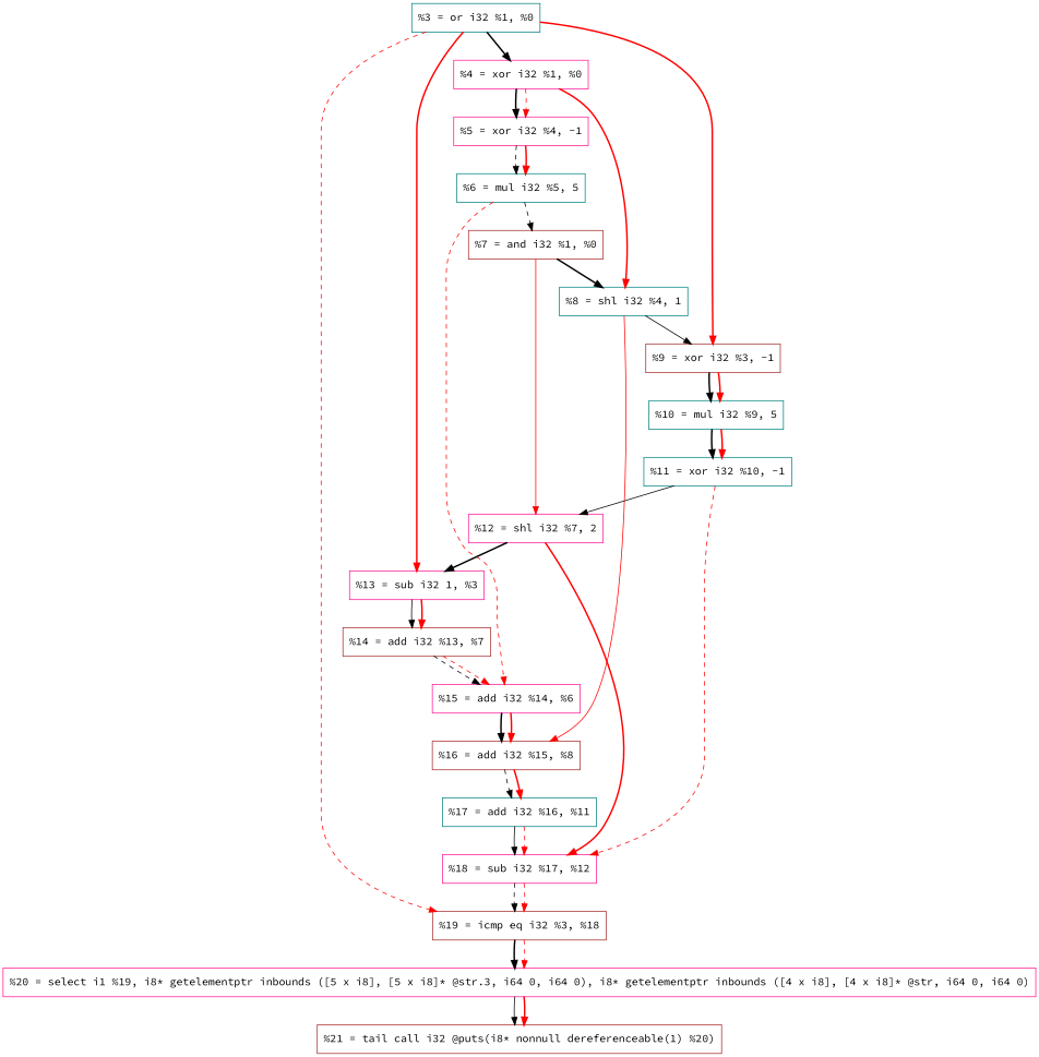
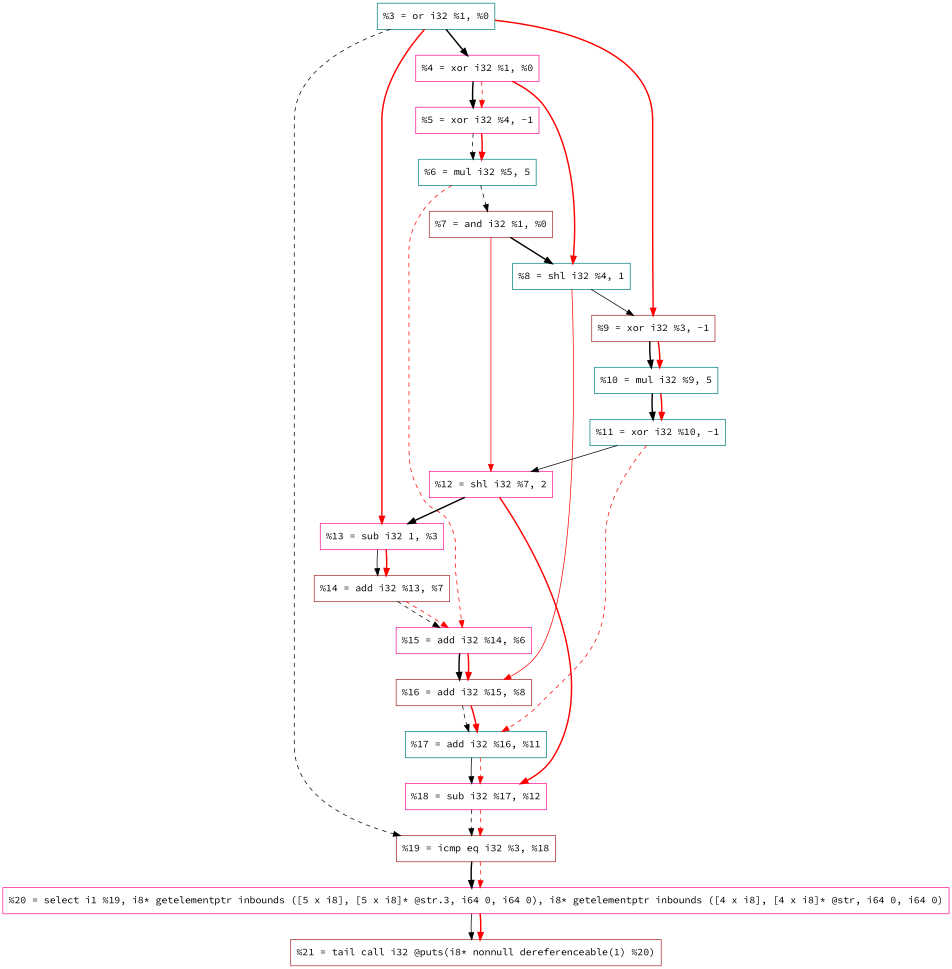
  digraph {
    fontname="Source Code Pro"
    node [color=deeppink fontname="Source Code Pro" shape=record]
    edge [fontname="Source Code Pro" style=bold color=red]
    n1 [color=teal label="  %3 = or i32 %1, %0"]
    n2 [label="  %4 = xor i32 %1, %0"]
    n3 [color=brown label="  %9 = xor i32 %3, -1"]
    n4 [label="  %13 = sub i32 1, %3"]
    n5 [color=brown label="  %19 = icmp eq i32 %3, %18"]
    n6 [label="  %5 = xor i32 %4, -1"]
    n7 [color=teal label="  %8 = shl i32 %4, 1"]
    n8 [color=teal label="  %10 = mul i32 %9, 5"]
    n9 [color=brown label="  %14 = add i32 %13, %7"]
    n10 [label="  %20 = select i1 %19, i8* getelementptr inbounds ([5 x i8], [5 x i8]* @str.3, i64 0, i64 0), i8* getelementptr inbounds ([4 x i8], [4 x i8]* @str, i64 0, i64 0)"]
    n11 [color=teal label="  %6 = mul i32 %5, 5"]
    n12 [color=brown label="  %16 = add i32 %15, %8"]
    n13 [color=brown label="  %7 = and i32 %1, %0"]
    n14 [label="  %15 = add i32 %14, %6"]
    n15 [label="  %12 = shl i32 %7, 2"]
    n16 [label="  %18 = sub i32 %17, %12"]
    n17 [color=teal label="  %17 = add i32 %16, %11"]
    n18 [color=teal label="  %11 = xor i32 %10, -1"]
    n19 [color=brown label="  %21 = tail call i32 @puts(i8* nonnull dereferenceable(1) %20)"]
    n1 -> n2 [color=""]
    n1 -> n3
    n1 -> n4
-   n1 -> n5 [style=dashed]
+   n1 -> n5 [color=black style=dashed]
    n2 -> n6 [color=""]
    n2 -> n6 [style=dashed]
    n2 -> n7
    n3 -> n8 [color=""]
    n3 -> n8
    n4 -> n9 [style=solid color=""]
    n4 -> n9
    n5 -> n10 [color=""]
    n5 -> n10 [style=dashed]
    n6 -> n11 [style=dashed color=""]
    n6 -> n11
    n7 -> n3 [style=solid color=""]
    n7 -> n12 [style=solid]
    n8 -> n18 [color=""]
    n8 -> n18
    n9 -> n14 [style=dashed color=""]
    n9 -> n14 [style=dashed]
    n10 -> n19 [style=solid color=""]
    n10 -> n19
    n11 -> n13 [style=dashed color=""]
    n11 -> n14 [style=dashed]
    n12 -> n17 [style=dashed color=""]
    n12 -> n17
    n13 -> n7 [color=""]
    n13 -> n15 [style=solid]
    n14 -> n12 [color=""]
    n14 -> n12
    n15 -> n4 [color=""]
    n15 -> n16
    n16 -> n5 [style=dashed color=""]
    n16 -> n5 [style=dashed]
    n17 -> n16 [style=solid color=""]
    n17 -> n16 [style=dashed]
    n18 -> n15 [style=solid color=""]
-   n18 -> n16 [style=dashed]
+   n18 -> n17 [style=dashed]
  }
